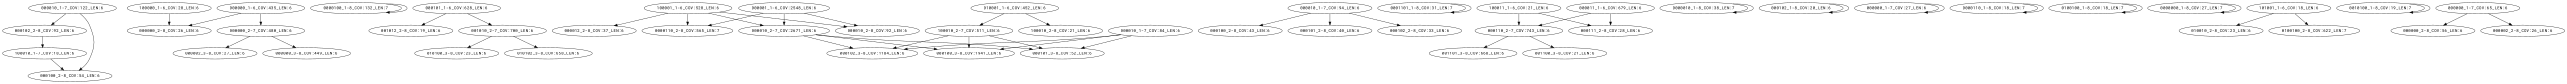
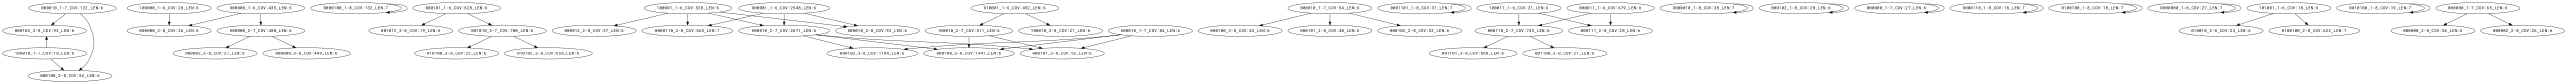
  digraph {
    fontname="Roboto Mono"
    node [fontname="Roboto Mono"]
    edge [fontname="Roboto Mono"]
    "000010_1-7_COV:122_LEN:6"
    "000102_2-8_COV:92_LEN:6"
    "000100_2-8_COV:54_LEN:6"
    "100000_1-6_COV:28_LEN:6"
    "000000_2-8_COV:26_LEN:6"
    "000000_2-7_COV:480_LEN:6"
    "000002_3-8_COV:27_LEN:6"
    "000000_3-8_COV:449_LEN:6"
    "000000_1-6_COV:435_LEN:6"
    "0000100_1-8_COV:132_LEN:7"
    "000101_1-6_COV:628_LEN:6"
    "001012_2-8_COV:19_LEN:6"
    "001010_2-7_COV:700_LEN:6"
    "010100_3-8_COV:23_LEN:6"
    "010102_3-8_COV:658_LEN:6"
    "100001_1-6_COV:528_LEN:6"
    "000012_2-8_COV:37_LEN:6"
    "0000110_2-8_COV:565_LEN:7"
    "000010_2-8_COV:92_LEN:6"
    "000010_2-7_COV:2671_LEN:6"
    "000100_3-8_COV:1941_LEN:6"
    "000101_3-8_COV:52_LEN:6"
    "000102_3-8_COV:1184_LEN:6"
    "000010_1-7_COV:94_LEN:6"
    "000100_2-8_COV:43_LEN:6"
    "000101_2-8_COV:40_LEN:6"
    "000102_2-8_COV:33_LEN:6"
    "000001_1-6_COV:2548_LEN:6"
    "0001101_1-8_COV:31_LEN:7"
    "000010_1-7_COV:84_LEN:6"
    "010001_1-6_COV:452_LEN:6"
    "100010_2-7_COV:511_LEN:6"
    "100010_2-8_COV:21_LEN:6"
    "100011_1-6_COV:21_LEN:6"
    "000110_2-7_COV:743_LEN:6"
    "000111_2-8_COV:28_LEN:6"
    "001101_3-8_COV:668_LEN:6"
    "001100_3-8_COV:21_LEN:6"
    "0000010_1-8_COV:38_LEN:7"
    "100010_1-7_COV:18_LEN:6"
    "000102_1-8_COV:20_LEN:6"
    "000000_1-7_COV:27_LEN:6"
    "0000110_1-8_COV:18_LEN:7"
    "000011_1-6_COV:679_LEN:6"
    "0100100_1-8_COV:18_LEN:7"
    "0000000_1-8_COV:27_LEN:7"
    "101001_1-6_COV:18_LEN:6"
    "010010_2-8_COV:23_LEN:6"
    "0100100_2-8_COV:622_LEN:7"
    "0010100_1-8_COV:19_LEN:7"
    "000000_1-7_COV:65_LEN:6"
    "000000_2-8_COV:56_LEN:6"
    "000002_2-8_COV:26_LEN:6"
    "000010_1-7_COV:122_LEN:6" -> "000102_2-8_COV:92_LEN:6"
    "000010_1-7_COV:122_LEN:6" -> "000100_2-8_COV:54_LEN:6"
    "100000_1-6_COV:28_LEN:6" -> "000000_2-8_COV:26_LEN:6"
    "000000_2-7_COV:480_LEN:6" -> "000002_3-8_COV:27_LEN:6"
    "000000_2-7_COV:480_LEN:6" -> "000000_3-8_COV:449_LEN:6"
    "000000_1-6_COV:435_LEN:6" -> "000000_2-8_COV:26_LEN:6"
    "000000_1-6_COV:435_LEN:6" -> "000000_2-7_COV:480_LEN:6"
    "0000100_1-8_COV:132_LEN:7" -> "0000100_1-8_COV:132_LEN:7"
    "000101_1-6_COV:628_LEN:6" -> "001012_2-8_COV:19_LEN:6"
    "000101_1-6_COV:628_LEN:6" -> "001010_2-7_COV:700_LEN:6"
    "001010_2-7_COV:700_LEN:6" -> "010100_3-8_COV:23_LEN:6"
    "001010_2-7_COV:700_LEN:6" -> "010102_3-8_COV:658_LEN:6"
    "100001_1-6_COV:528_LEN:6" -> "000012_2-8_COV:37_LEN:6"
    "100001_1-6_COV:528_LEN:6" -> "0000110_2-8_COV:565_LEN:7"
    "100001_1-6_COV:528_LEN:6" -> "000010_2-8_COV:92_LEN:6"
    "100001_1-6_COV:528_LEN:6" -> "000010_2-7_COV:2671_LEN:6"
    "000010_2-7_COV:2671_LEN:6" -> "000100_3-8_COV:1941_LEN:6"
    "000010_2-7_COV:2671_LEN:6" -> "000101_3-8_COV:52_LEN:6"
    "000010_2-7_COV:2671_LEN:6" -> "000102_3-8_COV:1184_LEN:6"
    "000010_1-7_COV:94_LEN:6" -> "000100_2-8_COV:43_LEN:6"
    "000010_1-7_COV:94_LEN:6" -> "000101_2-8_COV:40_LEN:6"
    "000010_1-7_COV:94_LEN:6" -> "000102_2-8_COV:33_LEN:6"
    "000001_1-6_COV:2548_LEN:6" -> "0000110_2-8_COV:565_LEN:7"
    "000001_1-6_COV:2548_LEN:6" -> "000010_2-8_COV:92_LEN:6"
    "000001_1-6_COV:2548_LEN:6" -> "000010_2-7_COV:2671_LEN:6"
    "0001101_1-8_COV:31_LEN:7" -> "0001101_1-8_COV:31_LEN:7"
    "000010_1-7_COV:84_LEN:6" -> "000100_3-8_COV:1941_LEN:6"
    "000010_1-7_COV:84_LEN:6" -> "000101_3-8_COV:52_LEN:6"
    "000010_1-7_COV:84_LEN:6" -> "000102_3-8_COV:1184_LEN:6"
    "010001_1-6_COV:452_LEN:6" -> "100010_2-7_COV:511_LEN:6"
    "010001_1-6_COV:452_LEN:6" -> "100010_2-8_COV:21_LEN:6"
    "100010_2-7_COV:511_LEN:6" -> "000100_3-8_COV:1941_LEN:6"
    "100010_2-7_COV:511_LEN:6" -> "000101_3-8_COV:52_LEN:6"
-   "100010_2-7_COV:511_LEN:6" -> "000102_3-8_COV:1184_LEN:6"
    "100011_1-6_COV:21_LEN:6" -> "000110_2-7_COV:743_LEN:6"
    "100011_1-6_COV:21_LEN:6" -> "000111_2-8_COV:28_LEN:6"
    "000110_2-7_COV:743_LEN:6" -> "001101_3-8_COV:668_LEN:6"
    "000110_2-7_COV:743_LEN:6" -> "001100_3-8_COV:21_LEN:6"
    "0000010_1-8_COV:38_LEN:7" -> "0000010_1-8_COV:38_LEN:7"
-   "000102_2-8_COV:92_LEN:6" -> "100010_1-7_COV:18_LEN:6"
+   "100010_1-7_COV:18_LEN:6" -> "000102_2-8_COV:92_LEN:6"
    "100010_1-7_COV:18_LEN:6" -> "000100_2-8_COV:54_LEN:6"
    "000102_1-8_COV:20_LEN:6" -> "000102_1-8_COV:20_LEN:6"
    "000000_1-7_COV:27_LEN:6" -> "000000_1-7_COV:27_LEN:6"
    "0000110_1-8_COV:18_LEN:7" -> "0000110_1-8_COV:18_LEN:7"
    "000011_1-6_COV:679_LEN:6" -> "000110_2-7_COV:743_LEN:6"
    "000011_1-6_COV:679_LEN:6" -> "000111_2-8_COV:28_LEN:6"
    "0100100_1-8_COV:18_LEN:7" -> "0100100_1-8_COV:18_LEN:7"
    "0000000_1-8_COV:27_LEN:7" -> "0000000_1-8_COV:27_LEN:7"
    "101001_1-6_COV:18_LEN:6" -> "010010_2-8_COV:23_LEN:6"
    "101001_1-6_COV:18_LEN:6" -> "0100100_2-8_COV:622_LEN:7"
    "0010100_1-8_COV:19_LEN:7" -> "0010100_1-8_COV:19_LEN:7"
    "000000_1-7_COV:65_LEN:6" -> "000000_2-8_COV:56_LEN:6"
    "000000_1-7_COV:65_LEN:6" -> "000002_2-8_COV:26_LEN:6"
  }
